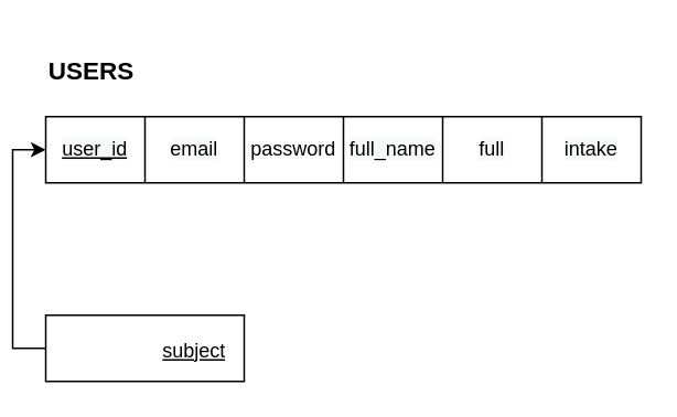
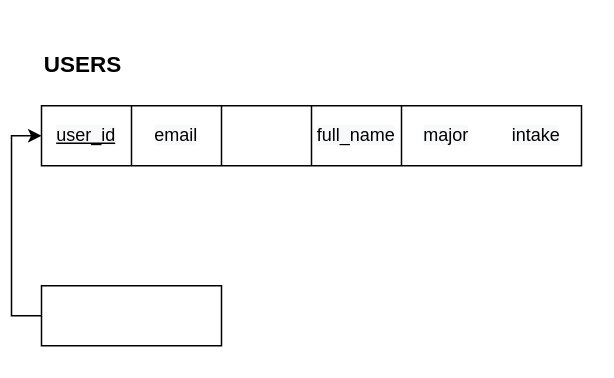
  <mxCell id="0" />
  <mxCell id="1" parent="0" />
  <mxCell id="2" value="" style="shape=table;startSize=0;container=1;collapsible=0;childLayout=tableLayout;" vertex="1" parent="1"><mxGeometry x="20" y="70" width="360" height="40" as="geometry" /></mxCell>
  <mxCell id="3" value="" style="shape=partialRectangle;collapsible=0;dropTarget=0;pointerEvents=0;fillColor=none;top=0;left=0;bottom=0;right=0;points=[[0,0.5],[1,0.5]];portConstraint=eastwest;" vertex="1" parent="2"><mxGeometry width="360" height="40" as="geometry" /></mxCell>
  <mxCell id="4" value="&lt;span style=&quot;color: rgb(0 , 0 , 0) ; font-family: &amp;#34;helvetica&amp;#34; ; font-size: 12px ; font-style: normal ; font-weight: 400 ; letter-spacing: normal ; text-align: center ; text-indent: 0px ; text-transform: none ; word-spacing: 0px ; background-color: rgb(248 , 249 , 250) ; display: inline ; float: none&quot;&gt;&lt;u&gt;user_id&lt;/u&gt;&lt;/span&gt;" style="shape=partialRectangle;html=1;whiteSpace=wrap;connectable=0;overflow=hidden;fillColor=none;top=0;left=0;bottom=0;right=0;pointerEvents=1;" vertex="1" parent="3"><mxGeometry width="60" height="40" as="geometry"><mxRectangle width="60" height="40" as="alternateBounds" /></mxGeometry></mxCell>
  <mxCell id="5" value="&lt;span style=&quot;color: rgb(0, 0, 0); font-family: helvetica; font-size: 12px; font-style: normal; font-weight: 400; letter-spacing: normal; text-align: center; text-indent: 0px; text-transform: none; word-spacing: 0px; background-color: rgb(248, 249, 250); display: inline; float: none;&quot;&gt;email&lt;/span&gt;" style="shape=partialRectangle;html=1;whiteSpace=wrap;connectable=0;overflow=hidden;fillColor=none;top=0;left=0;bottom=0;right=0;pointerEvents=1;" vertex="1" parent="3"><mxGeometry x="60" width="60" height="40" as="geometry"><mxRectangle width="60" height="40" as="alternateBounds" /></mxGeometry></mxCell>
- <mxCell id="6" value="&lt;span&gt;password&lt;/span&gt;" style="shape=partialRectangle;html=1;whiteSpace=wrap;connectable=0;overflow=hidden;fillColor=none;top=0;left=0;bottom=0;right=0;pointerEvents=1;" vertex="1" parent="3"><mxGeometry x="120" width="60" height="40" as="geometry"><mxRectangle width="60" height="40" as="alternateBounds" /></mxGeometry></mxCell>
  <mxCell id="7" value="&lt;span style=&quot;color: rgb(0, 0, 0); font-family: helvetica; font-size: 12px; font-style: normal; font-weight: 400; letter-spacing: normal; text-align: center; text-indent: 0px; text-transform: none; word-spacing: 0px; background-color: rgb(248, 249, 250); display: inline; float: none;&quot;&gt;full_name&lt;/span&gt;" style="shape=partialRectangle;html=1;whiteSpace=wrap;connectable=0;overflow=hidden;fillColor=none;top=0;left=0;bottom=0;right=0;pointerEvents=1;" vertex="1" parent="3"><mxGeometry x="180" width="60" height="40" as="geometry"><mxRectangle width="60" height="40" as="alternateBounds" /></mxGeometry></mxCell>
- <mxCell id="8" value="&lt;span style=&quot;color: rgb(0, 0, 0); font-family: helvetica; font-size: 12px; font-style: normal; font-weight: 400; letter-spacing: normal; text-align: center; text-indent: 0px; text-transform: none; word-spacing: 0px; background-color: rgb(248, 249, 250); display: inline; float: none;&quot;&gt;full&lt;/span&gt;" style="shape=partialRectangle;html=1;whiteSpace=wrap;connectable=0;overflow=hidden;fillColor=none;top=0;left=0;bottom=0;right=0;pointerEvents=1;" vertex="1" parent="3"><mxGeometry x="240" width="60" height="40" as="geometry"><mxRectangle width="60" height="40" as="alternateBounds" /></mxGeometry></mxCell>
+ <mxCell id="8" value="&lt;span style=&quot;color: rgb(0, 0, 0); font-family: helvetica; font-size: 12px; font-style: normal; font-weight: 400; letter-spacing: normal; text-align: center; text-indent: 0px; text-transform: none; word-spacing: 0px; background-color: rgb(248, 249, 250); display: inline; float: none;&quot;&gt;major&lt;/span&gt;" style="shape=partialRectangle;html=1;whiteSpace=wrap;connectable=0;overflow=hidden;fillColor=none;top=0;left=0;bottom=0;right=0;pointerEvents=1;" vertex="1" parent="3"><mxGeometry x="240" width="60" height="40" as="geometry"><mxRectangle width="60" height="40" as="alternateBounds" /></mxGeometry></mxCell>
  <mxCell id="9" value="&lt;span style=&quot;color: rgb(0, 0, 0); font-family: helvetica; font-size: 12px; font-style: normal; font-weight: 400; letter-spacing: normal; text-align: center; text-indent: 0px; text-transform: none; word-spacing: 0px; background-color: rgb(248, 249, 250); display: inline; float: none;&quot;&gt;intake&lt;/span&gt;" style="shape=partialRectangle;html=1;whiteSpace=wrap;connectable=0;overflow=hidden;fillColor=none;top=0;left=0;bottom=0;right=0;pointerEvents=1;" vertex="1" parent="3"><mxGeometry x="300" width="60" height="40" as="geometry"><mxRectangle width="60" height="40" as="alternateBounds" /></mxGeometry></mxCell>
  <mxCell id="10" value="&lt;font style=&quot;font-size: 15px&quot;&gt;USERS&lt;/font&gt;" style="text;strokeColor=none;fillColor=none;html=1;fontSize=24;fontStyle=1;verticalAlign=middle;align=left;" vertex="1" parent="1"><mxGeometry x="20" y="20" width="100" height="40" as="geometry" /></mxCell>
  <mxCell id="11" value="" style="shape=table;startSize=0;container=1;collapsible=0;childLayout=tableLayout;fontSize=15;" vertex="1" parent="1"><mxGeometry x="20" y="190" width="120" height="40" as="geometry" /></mxCell>
  <mxCell id="12" value="" style="shape=partialRectangle;collapsible=0;dropTarget=0;pointerEvents=0;fillColor=none;top=0;left=0;bottom=0;right=0;points=[[0,0.5],[1,0.5]];portConstraint=eastwest;fontSize=15;" vertex="1" parent="11"><mxGeometry width="120" height="40" as="geometry" /></mxCell>
- <mxCell id="13" value="&lt;font style=&quot;font-size: 12px&quot;&gt;&lt;u&gt;subject&lt;/u&gt;&lt;/font&gt;" style="shape=partialRectangle;html=1;whiteSpace=wrap;connectable=0;overflow=hidden;fillColor=none;top=0;left=0;bottom=0;right=0;pointerEvents=1;fontSize=15;" vertex="1" parent="12"><mxGeometry x="60" width="60" height="40" as="geometry"><mxRectangle width="60" height="40" as="alternateBounds" /></mxGeometry></mxCell>
  <mxCell id="14" style="edgeStyle=orthogonalEdgeStyle;rounded=0;orthogonalLoop=1;jettySize=auto;html=1;exitX=0;exitY=0.5;exitDx=0;exitDy=0;entryX=0;entryY=0.5;entryDx=0;entryDy=0;fontSize=12;" edge="1" parent="1" source="12" target="3"><mxGeometry relative="1" as="geometry" /></mxCell>
